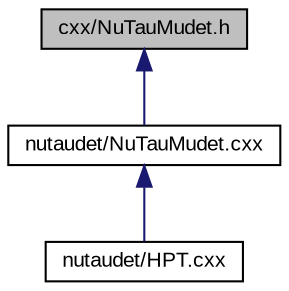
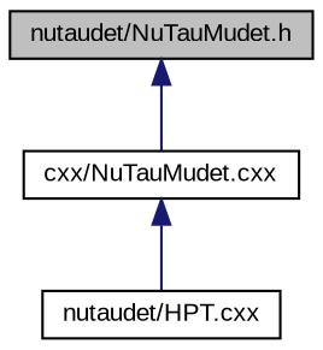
  digraph {
    fontname="Liberation Sans"
    node [color=black fillcolor=white fontname="Liberation Sans" fontsize=10 shape=record style=filled]
    edge [color=midnightblue dir=back fontname="Liberation Sans" fontsize=10 labelfontname=Helvetica labelfontsize=10 style=solid]
-   n1 [fillcolor=grey75 fontcolor=black height=0.2 label="cxx/NuTauMudet.h" width=0.4]
-   n2 [height=0.2 label="nutaudet/NuTauMudet.cxx" width=0.4]
+   n1 [fillcolor=grey75 fontcolor=black height=0.2 label="nutaudet/NuTauMudet.h" width=0.4]
+   n2 [height=0.2 label="cxx/NuTauMudet.cxx" width=0.4]
    n3 [height=0.2 label="nutaudet/HPT.cxx" width=0.4]
    n1 -> n2
    n2 -> n3
  }
